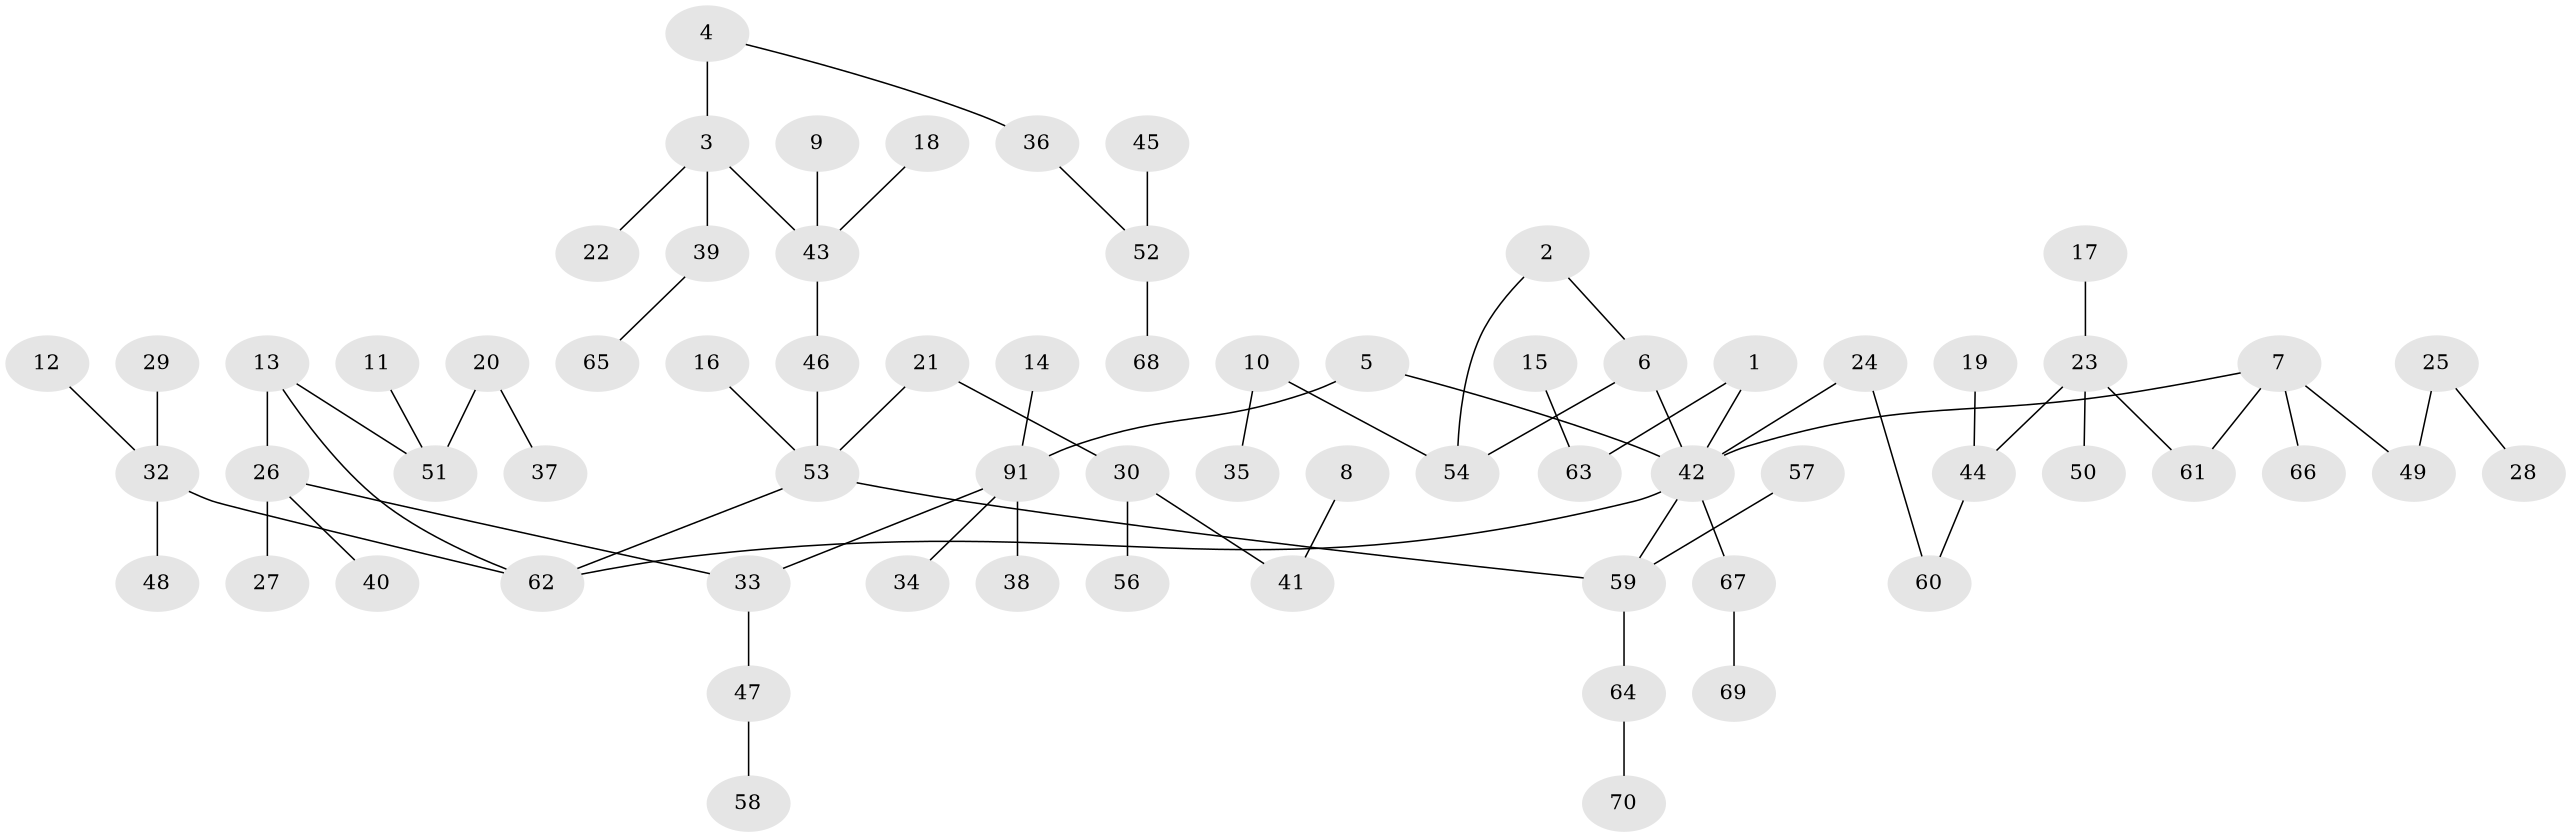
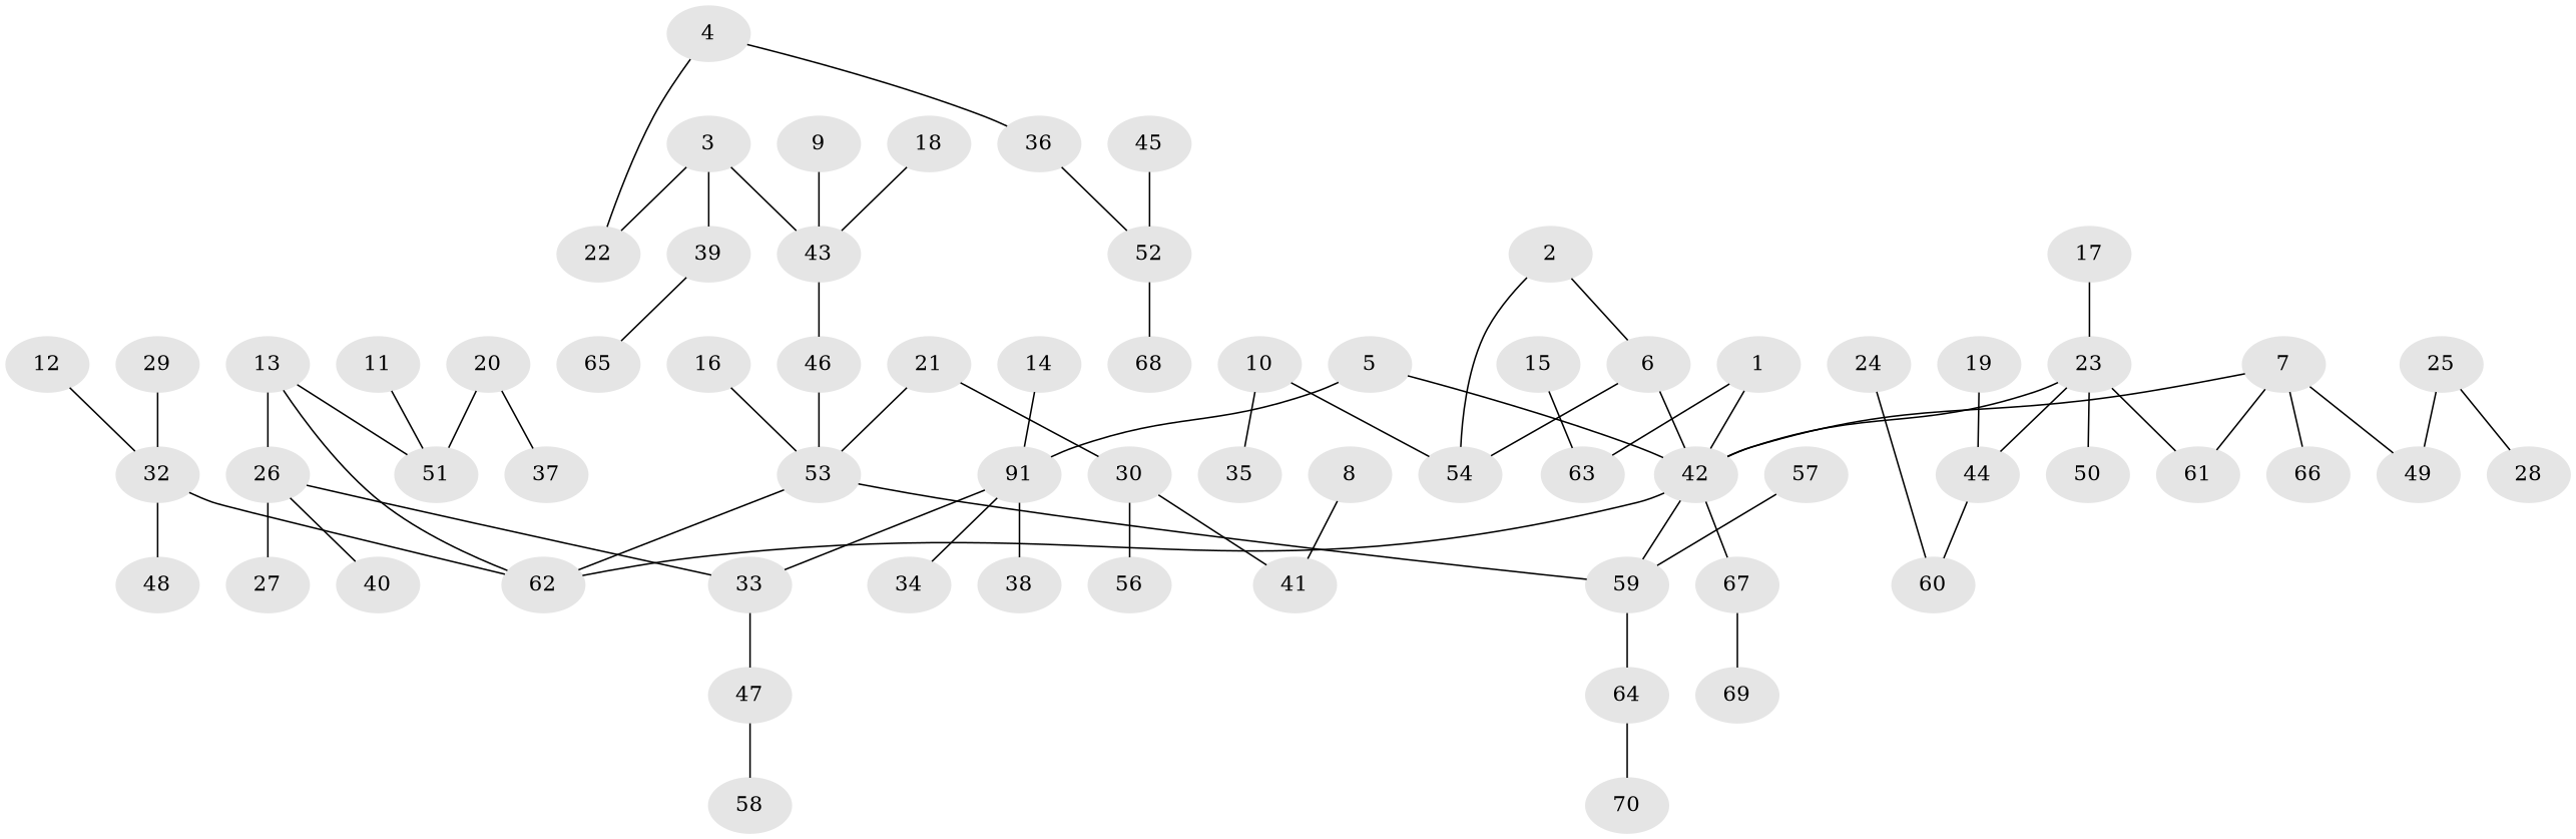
  graph {
    node [color=gray90 style=filled]
    edge [weight=1.0]
    1
    42
    63
    59
    62
    67
    2
    6
    54
    3
    22
    39
    43
    65
    46
    4
    36
    52
    5
    n20 [label=91]
    33
    34
    38
    7
    49
    61
    66
    8
    41
    64
    9
    10
    35
    11
    51
    12
    32
    48
    13
    26
    27
    40
    14
    15
    16
    53
    17
    23
    44
    50
    18
    19
    60
    20
    37
    21
    30
    56
    24
    25
    28
    47
    29
    58
    68
    69
    45
    70
    57
    1 -- 42
    1 -- 63
    42 -- 59
    42 -- 62
    42 -- 67
    59 -- 64
    67 -- 69
    2 -- 6
    2 -- 54
    6 -- 42
    6 -- 54
    3 -- 22
    3 -- 39
    3 -- 43
    39 -- 65
    43 -- 46
    46 -- 53
-   4 -- 3
+   4 -- 22
    4 -- 36
    36 -- 52
    52 -- 68
    5 -- 42
    5 -- n20
    n20 -- 33
    n20 -- 34
    n20 -- 38
    33 -- 47
    7 -- 42
    7 -- 49
    7 -- 61
    7 -- 66
    8 -- 41
    64 -- 70
    9 -- 43
    10 -- 54
    10 -- 35
    11 -- 51
    12 -- 32
    32 -- 62
    32 -- 48
    13 -- 62
    13 -- 51
    13 -- 26
    26 -- 33
    26 -- 27
    26 -- 40
    14 -- n20
    15 -- 63
    16 -- 53
    53 -- 59
    53 -- 62
    17 -- 23
-   24 -- 42
+   23 -- 42
    23 -- 61
    23 -- 44
    23 -- 50
    44 -- 60
    18 -- 43
    19 -- 44
    20 -- 51
    20 -- 37
    21 -- 53
    21 -- 30
    30 -- 41
    30 -- 56
    24 -- 60
    25 -- 49
    25 -- 28
    47 -- 58
    29 -- 32
    45 -- 52
    57 -- 59
  }
